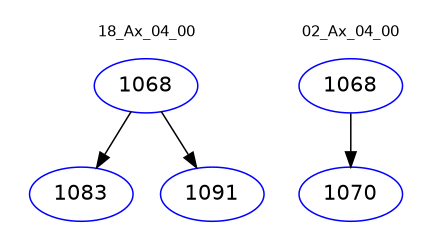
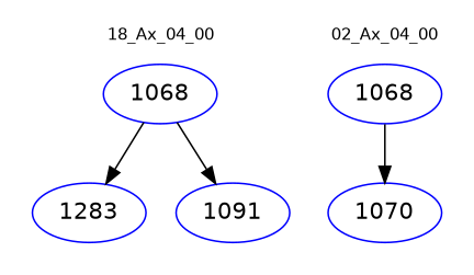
  digraph {
    fontname="DejaVu Sans"
    node [color=blue fontname="DejaVu Sans"]
    edge [color=black fontname="DejaVu Sans"]
    n1 [label=1068]
-   n2 [label=1083]
+   n2 [label=1283]
    n3 [label=1091]
    n4 [label=1068]
    n5 [label=1070]
    subgraph cluster_1 {
      color=white
      fontsize=10
      label="18_Ax_04_00"
      n1
      n2
      n3
    }
    subgraph cluster_2 {
      color=white
      fontsize=10
      label="02_Ax_04_00"
      n4
      n5
    }
    n1 -> n2
    n1 -> n3
    n4 -> n5
  }
